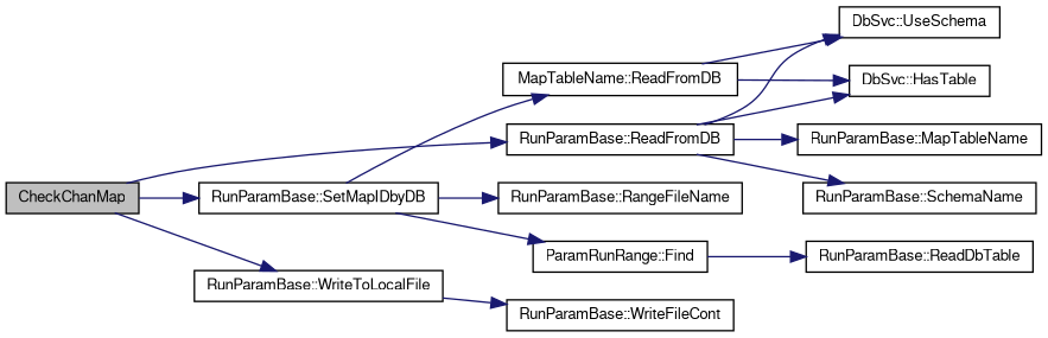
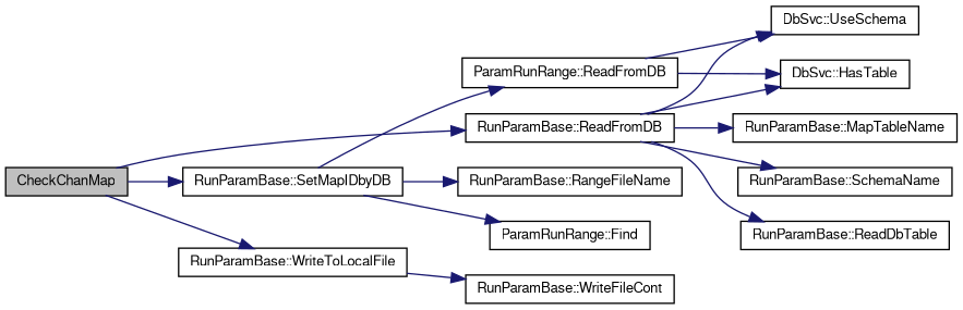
  digraph {
    rankdir=LR
    node [color=black fontname=FreeSans fontsize=10 shape=record]
    edge [color=midnightblue fontname=FreeSans fontsize=10 labelfontname=FreeSans labelfontsize=10 style=solid]
    n1 [fillcolor=grey75 fontcolor=black height=0.2 label=CheckChanMap style=filled width=0.4]
    n2 [height=0.2 label="RunParamBase::ReadFromDB" width=0.4]
    n3 [height=0.2 label="RunParamBase::SetMapIDbyDB" width=0.4]
    n4 [height=0.2 label="RunParamBase::WriteToLocalFile" width=0.4]
    n5 [height=0.2 label="RunParamBase::SchemaName" width=0.4]
    n6 [height=0.2 label="RunParamBase::MapTableName" width=0.4]
    n7 [height=0.2 label="DbSvc::UseSchema" width=0.4]
    n8 [height=0.2 label="DbSvc::HasTable" width=0.4]
    n9 [height=0.2 label="RunParamBase::ReadDbTable" width=0.4]
-   n10 [height=0.2 label="MapTableName::ReadFromDB" width=0.4]
+   n10 [height=0.2 label="ParamRunRange::ReadFromDB" width=0.4]
    n11 [height=0.2 label="RunParamBase::RangeFileName" width=0.4]
    n12 [height=0.2 label="ParamRunRange::Find" width=0.4]
    n13 [height=0.2 label="RunParamBase::WriteFileCont" width=0.4]
    n1 -> n2
    n1 -> n3
    n1 -> n4
    n2 -> n5
    n2 -> n6
    n2 -> n7
    n2 -> n8
-   n12 -> n9
+   n2 -> n9
    n3 -> n10
    n3 -> n11
    n3 -> n12
    n4 -> n13
    n10 -> n7
    n10 -> n8
  }
